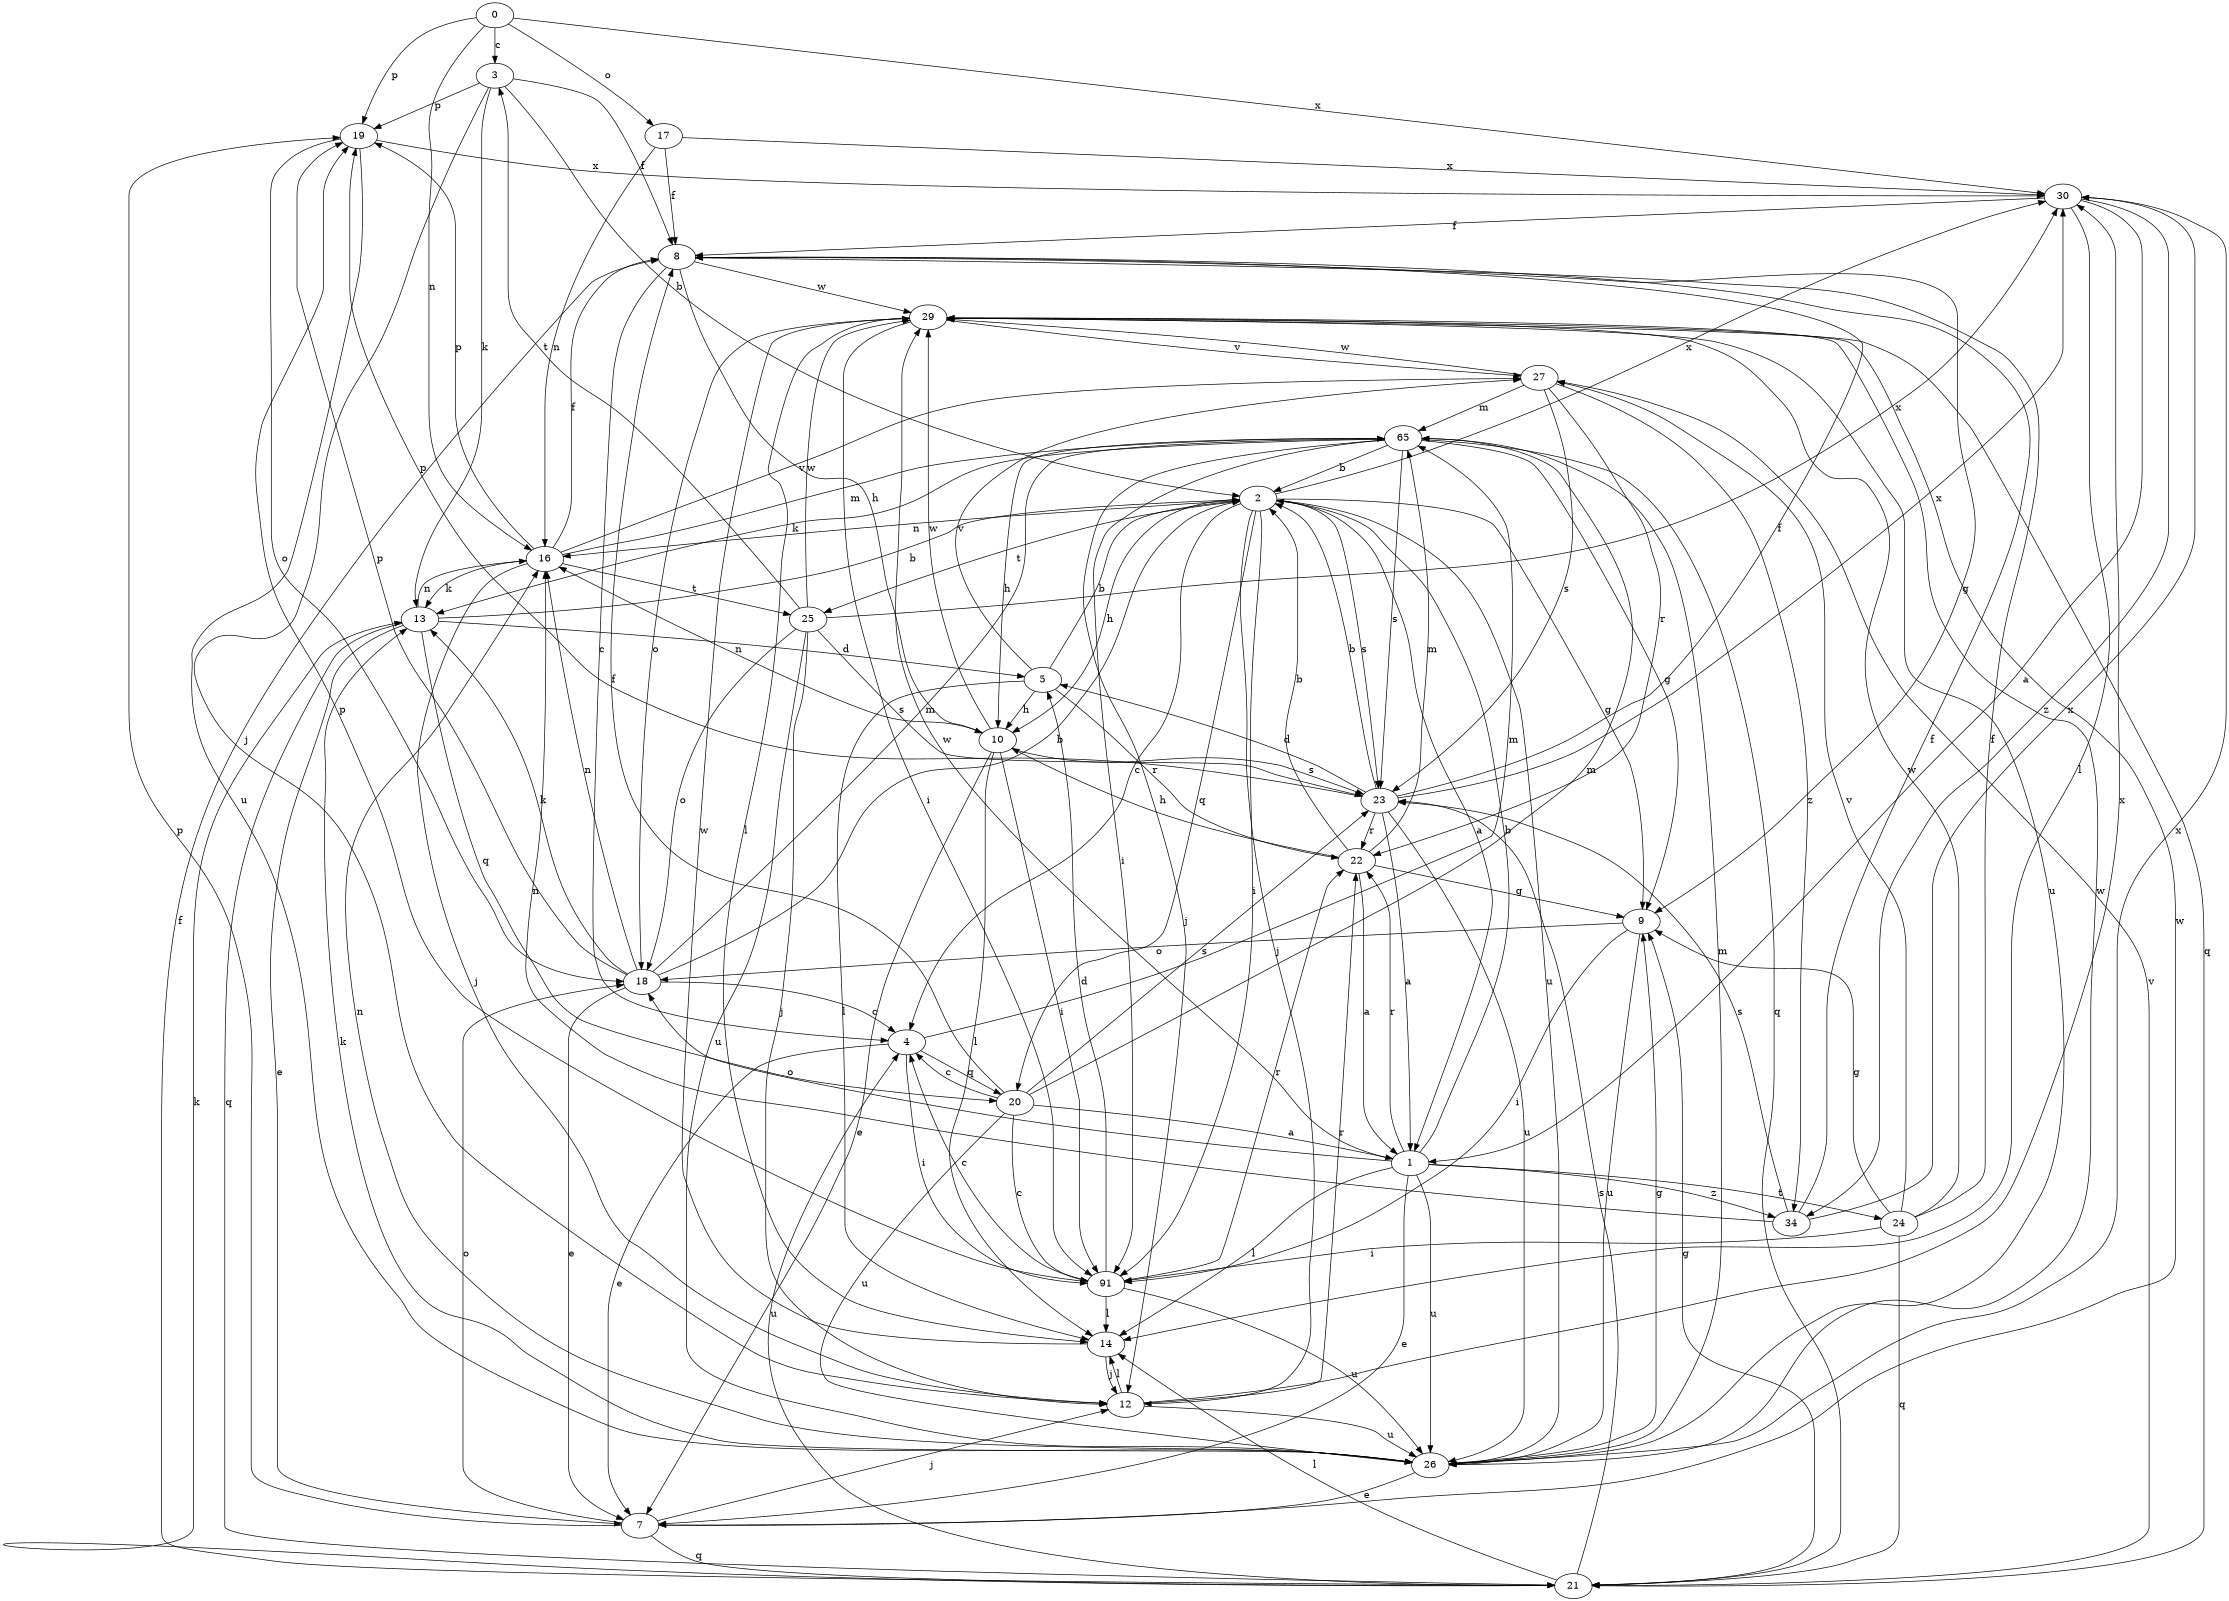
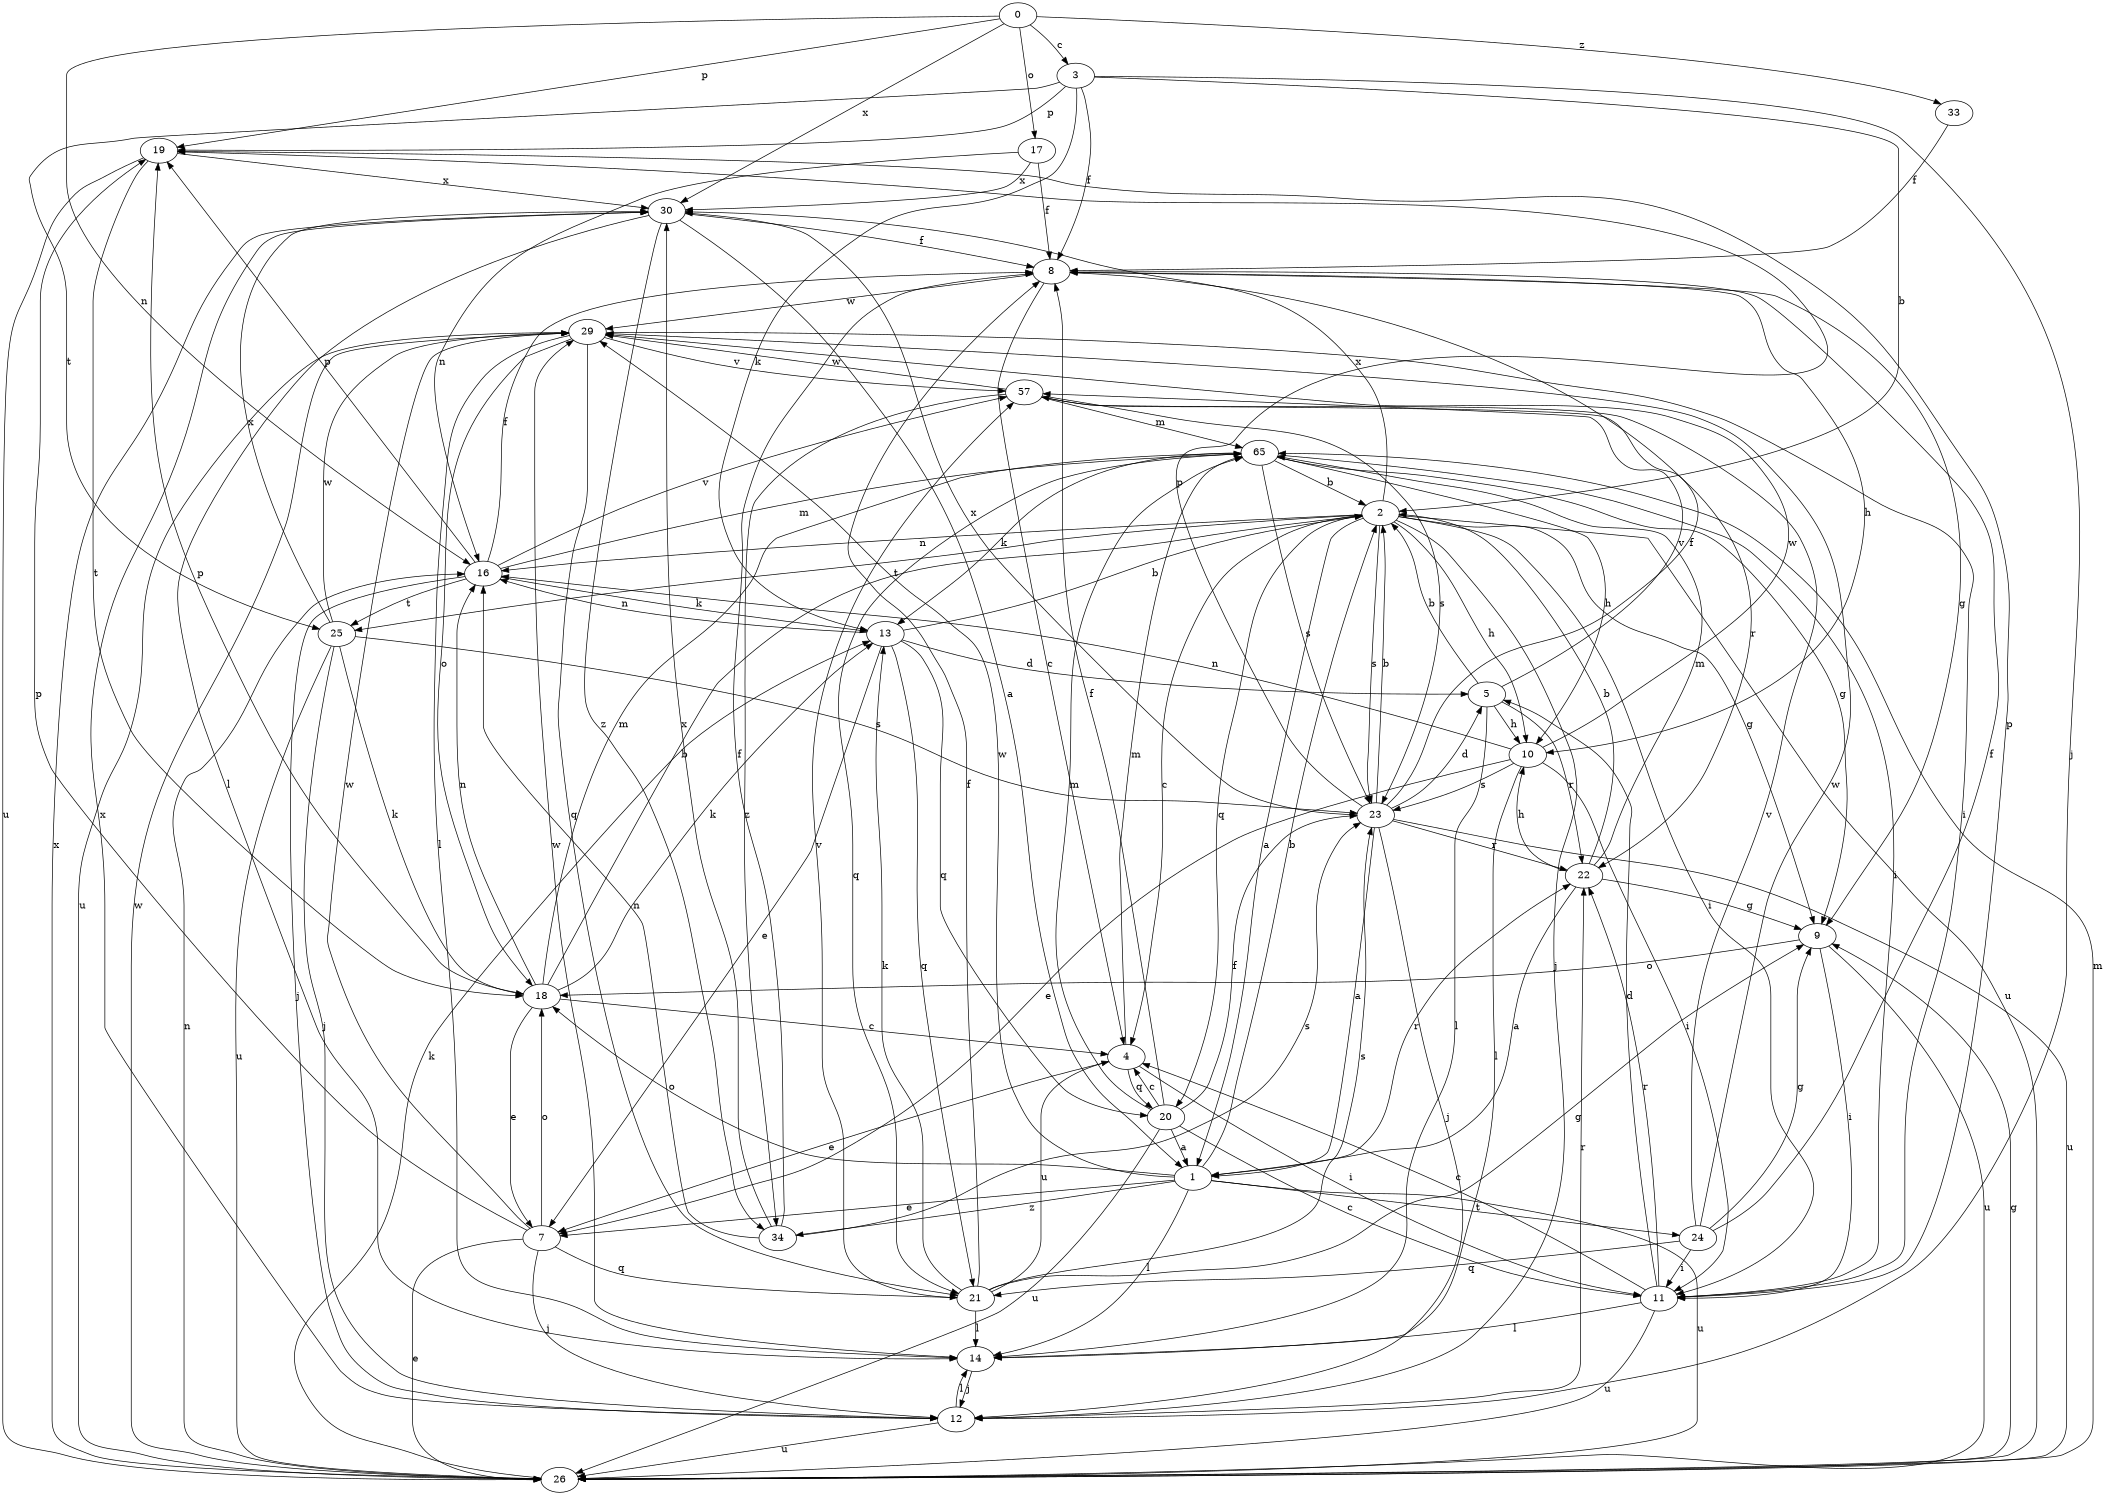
  strict digraph {
    0
    3
    16
    17
    19
    30
+   33
    2
    12
    25
    8
    13
    n13 [label=65]
-   27
+   27 [label=57]
    18
    26
    1
    14
    34
    7
    22
    24
    29
    4
    9
    10
-   11 [label=91]
+   11
    20
    23
    21
    5
    0 -> 3 [label=c]
    0 -> 16 [label=n]
    0 -> 17 [label=o]
    0 -> 19 [label=p]
    0 -> 30 [label=x]
+   0 -> 33 [label=z]
    3 -> 19 [label=p]
    3 -> 2 [label=b]
    3 -> 12 [label=j]
-   25 -> 3 [label=t]
+   3 -> 25 [label=t]
    3 -> 8 [label=f]
    3 -> 13 [label=k]
    16 -> 19 [label=p]
    16 -> 12 [label=j]
    16 -> 25 [label=t]
    16 -> 8 [label=f]
    16 -> 13 [label=k]
    16 -> n13 [label=m]
    16 -> 27 [label=v]
    17 -> 16 [label=n]
    17 -> 30 [label=x]
    17 -> 8 [label=f]
    19 -> 30 [label=x]
-   19 -> 18 [label=o]
+   19 -> 18 [label=t]
    19 -> 26 [label=u]
    30 -> 8 [label=f]
    30 -> 1 [label=a]
    30 -> 14 [label=l]
    30 -> 34 [label=z]
+   33 -> 8 [label=f]
    2 -> 16 [label=n]
    2 -> 30 [label=x]
    2 -> 12 [label=j]
    2 -> 25 [label=t]
    2 -> 26 [label=u]
    2 -> 1 [label=a]
    2 -> 4 [label=c]
    2 -> 9 [label=g]
    2 -> 10 [label=h]
    2 -> 11 [label=i]
    2 -> 20 [label=q]
    2 -> 23 [label=s]
    12 -> 30 [label=x]
    12 -> 26 [label=u]
    12 -> 14 [label=l]
    12 -> 22 [label=r]
    25 -> 30 [label=x]
    25 -> 12 [label=j]
-   25 -> 18 [label=o]
+   25 -> 18 [label=k]
    25 -> 26 [label=u]
    25 -> 29 [label=w]
    25 -> 23 [label=s]
    8 -> 29 [label=w]
    8 -> 4 [label=c]
    8 -> 9 [label=g]
    8 -> 10 [label=h]
    13 -> 16 [label=n]
    13 -> 2 [label=b]
    13 -> 7 [label=e]
    13 -> 20 [label=q]
    13 -> 21 [label=q]
    13 -> 5 [label=d]
    n13 -> 2 [label=b]
    n13 -> 13 [label=k]
    n13 -> 9 [label=g]
    n13 -> 10 [label=h]
    n13 -> 11 [label=i]
    n13 -> 23 [label=s]
    n13 -> 21 [label=q]
    27 -> n13 [label=m]
    27 -> 34 [label=z]
    27 -> 22 [label=r]
    27 -> 29 [label=w]
    27 -> 23 [label=s]
    18 -> 16 [label=n]
    18 -> 19 [label=p]
    18 -> 2 [label=b]
    18 -> 13 [label=k]
    18 -> n13 [label=m]
    18 -> 7 [label=e]
    18 -> 4 [label=c]
    26 -> 16 [label=n]
    26 -> 30 [label=x]
    26 -> 13 [label=k]
    26 -> n13 [label=m]
-   26 -> 7 [label=e]
+   7 -> 26 [label=e]
    26 -> 29 [label=w]
    26 -> 9 [label=g]
    1 -> 2 [label=b]
    1 -> 18 [label=o]
    1 -> 26 [label=u]
    1 -> 14 [label=l]
    1 -> 34 [label=z]
    1 -> 7 [label=e]
    1 -> 22 [label=r]
    1 -> 24 [label=t]
    1 -> 29 [label=w]
    14 -> 12 [label=j]
    14 -> 29 [label=w]
    34 -> 16 [label=n]
    34 -> 30 [label=x]
    34 -> 8 [label=f]
    34 -> 23 [label=s]
    7 -> 19 [label=p]
    7 -> 12 [label=j]
    7 -> 18 [label=o]
    7 -> 29 [label=w]
    7 -> 21 [label=q]
    22 -> 2 [label=b]
    22 -> n13 [label=m]
    22 -> 1 [label=a]
    22 -> 9 [label=g]
    22 -> 10 [label=h]
    24 -> 8 [label=f]
    24 -> 27 [label=v]
    24 -> 29 [label=w]
    24 -> 9 [label=g]
    24 -> 11 [label=i]
    24 -> 21 [label=q]
    29 -> 27 [label=v]
    29 -> 18 [label=o]
    29 -> 26 [label=u]
    29 -> 14 [label=l]
    29 -> 11 [label=i]
    29 -> 21 [label=q]
    4 -> n13 [label=m]
    4 -> 7 [label=e]
    4 -> 11 [label=i]
    4 -> 20 [label=q]
    9 -> 18 [label=o]
    9 -> 26 [label=u]
    9 -> 11 [label=i]
    10 -> 16 [label=n]
    10 -> 14 [label=l]
    10 -> 7 [label=e]
    10 -> 29 [label=w]
    10 -> 11 [label=i]
    10 -> 23 [label=s]
    11 -> 19 [label=p]
    11 -> 26 [label=u]
    11 -> 14 [label=l]
    11 -> 22 [label=r]
    11 -> 4 [label=c]
    11 -> 5 [label=d]
    20 -> 8 [label=f]
    20 -> n13 [label=m]
    20 -> 26 [label=u]
    20 -> 1 [label=a]
    20 -> 4 [label=c]
    20 -> 11 [label=c]
-   20 -> 23 [label=s]
+   20 -> 23 [label=f]
    23 -> 19 [label=p]
    23 -> 30 [label=x]
    23 -> 2 [label=b]
-   n13 -> 12 [label=j]
+   23 -> 12 [label=j]
    23 -> 8 [label=f]
    23 -> 26 [label=u]
    23 -> 1 [label=a]
    23 -> 22 [label=r]
    23 -> 5 [label=d]
    21 -> 8 [label=f]
    21 -> 13 [label=k]
    21 -> 27 [label=v]
    21 -> 14 [label=l]
    21 -> 4 [label=u]
    21 -> 9 [label=g]
    21 -> 23 [label=s]
    5 -> 2 [label=b]
    5 -> 27 [label=v]
    5 -> 14 [label=l]
    5 -> 22 [label=r]
    5 -> 10 [label=h]
  }
